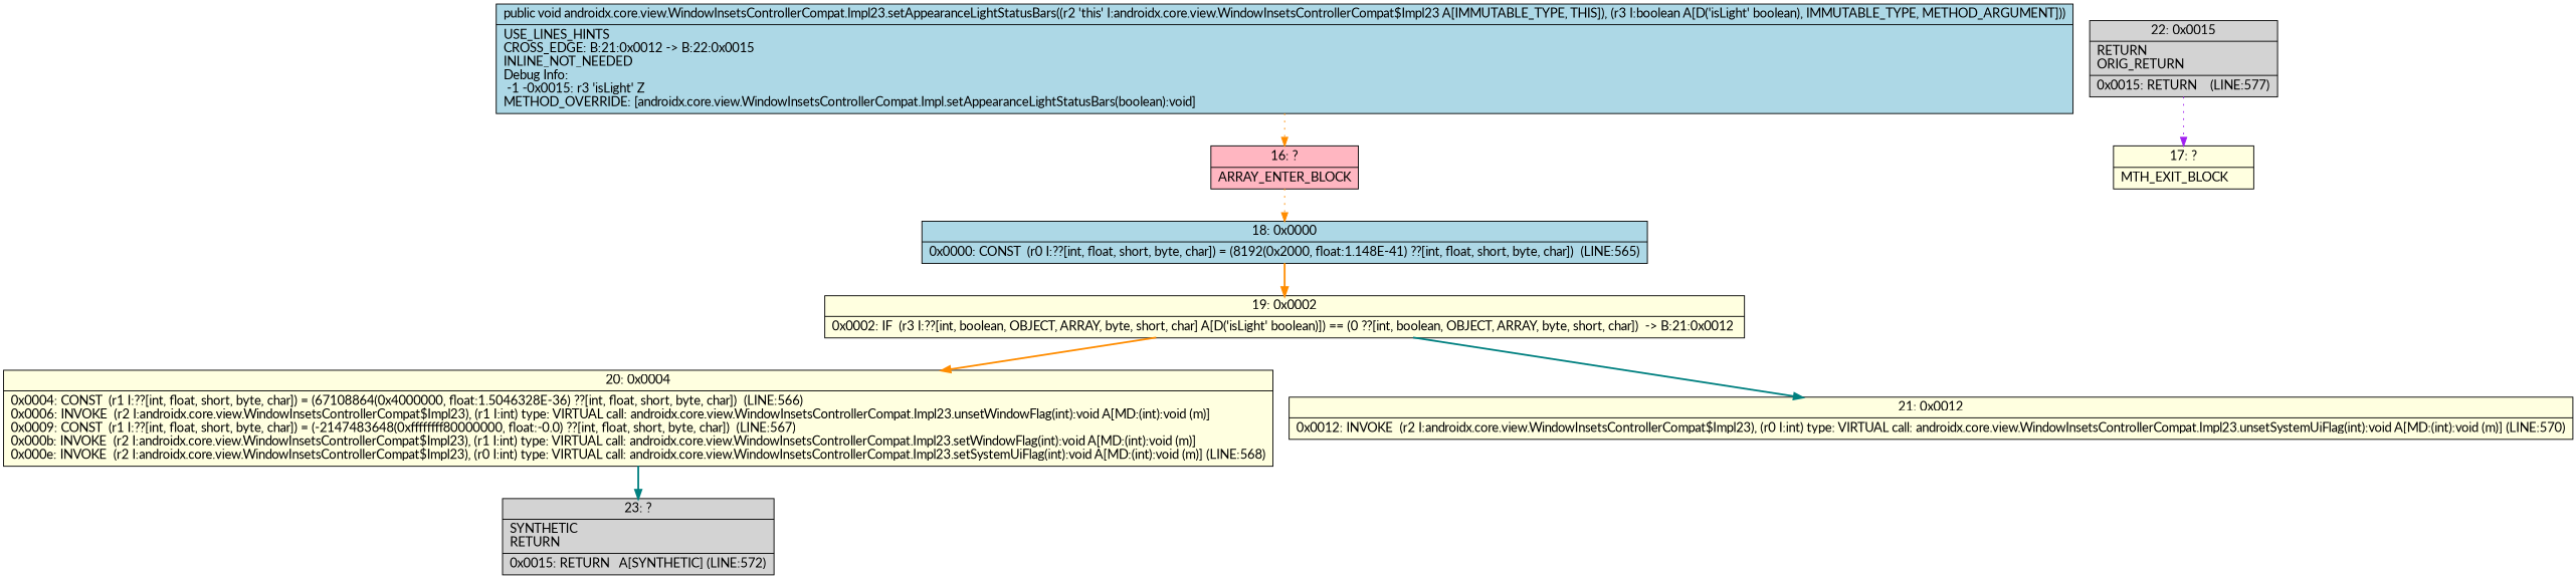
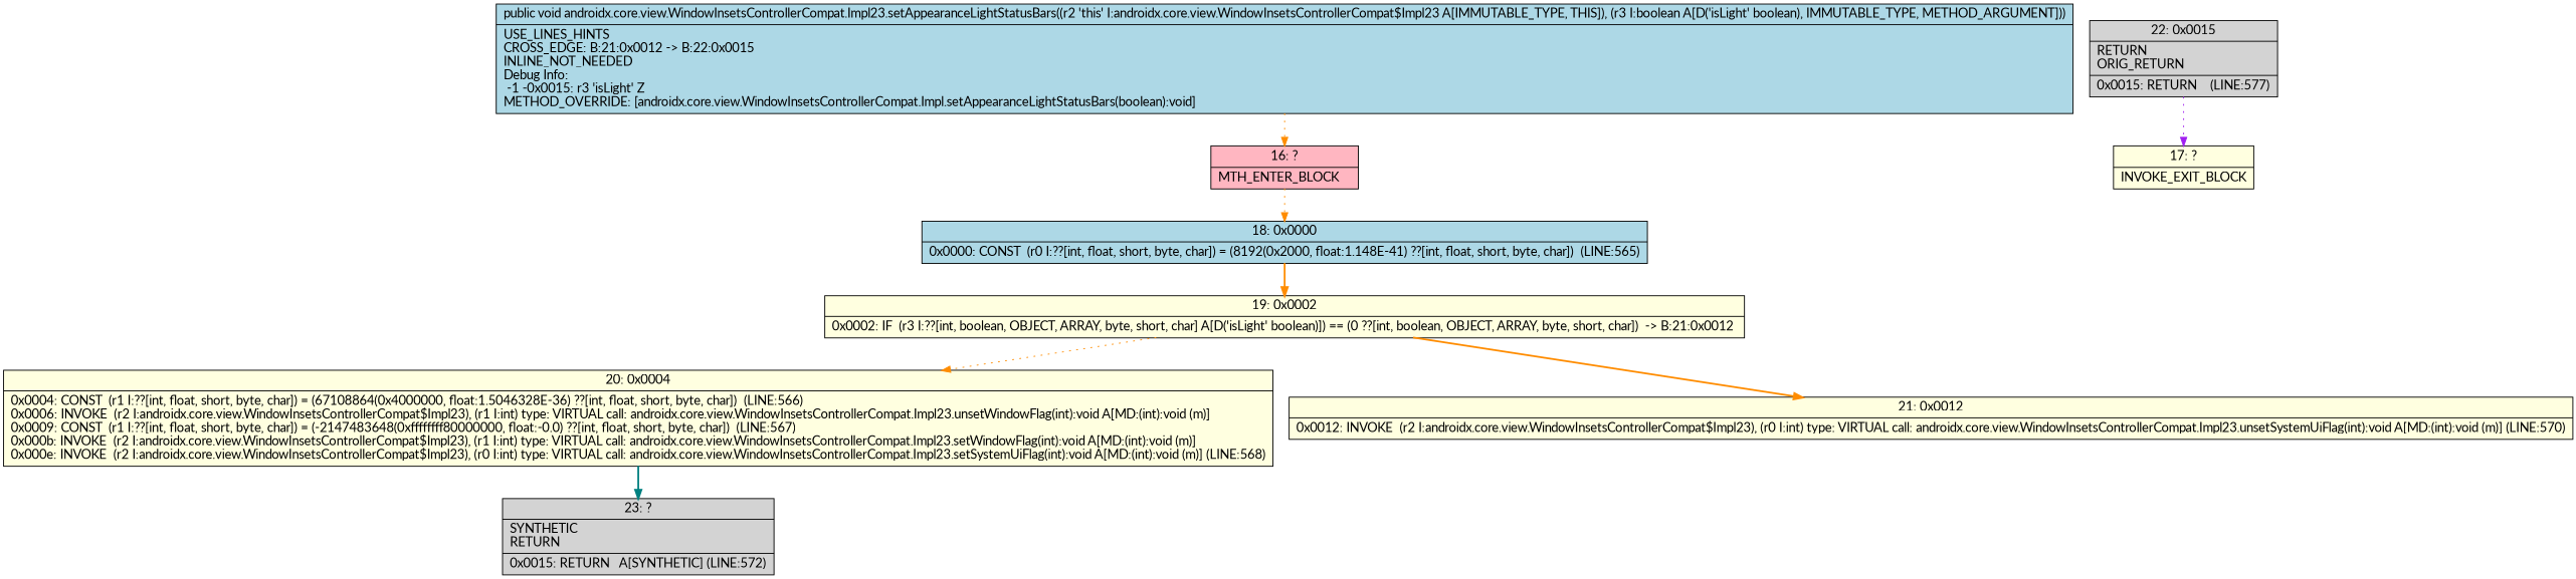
  digraph {
    fontname=Lato
    node [fillcolor=lightyellow fontname=Lato shape=record style=filled]
    edge [color=darkorange fontname=Lato style=bold]
-   n1 [fillcolor=lightpink label="{16\:\ ?|ARRAY_ENTER_BLOCK\l}"]
+   n1 [fillcolor=lightpink label="{16\:\ ?|MTH_ENTER_BLOCK\l}"]
    n2 [fillcolor=lightblue label="{18\:\ 0x0000|0x0000: CONST  (r0 I:??[int, float, short, byte, char]) = (8192(0x2000, float:1.148E\-41) ??[int, float, short, byte, char])  (LINE:565)\l}"]
    n3 [label="{19\:\ 0x0002|0x0002: IF  (r3 I:??[int, boolean, OBJECT, ARRAY, byte, short, char] A[D('isLight' boolean)]) == (0 ??[int, boolean, OBJECT, ARRAY, byte, short, char])  \-\> B:21:0x0012 \l}"]
    n4 [label="{20\:\ 0x0004|0x0004: CONST  (r1 I:??[int, float, short, byte, char]) = (67108864(0x4000000, float:1.5046328E\-36) ??[int, float, short, byte, char])  (LINE:566)\l0x0006: INVOKE  (r2 I:androidx.core.view.WindowInsetsControllerCompat$Impl23), (r1 I:int) type: VIRTUAL call: androidx.core.view.WindowInsetsControllerCompat.Impl23.unsetWindowFlag(int):void A[MD:(int):void (m)]\l0x0009: CONST  (r1 I:??[int, float, short, byte, char]) = (\-2147483648(0xffffffff80000000, float:\-0.0) ??[int, float, short, byte, char])  (LINE:567)\l0x000b: INVOKE  (r2 I:androidx.core.view.WindowInsetsControllerCompat$Impl23), (r1 I:int) type: VIRTUAL call: androidx.core.view.WindowInsetsControllerCompat.Impl23.setWindowFlag(int):void A[MD:(int):void (m)]\l0x000e: INVOKE  (r2 I:androidx.core.view.WindowInsetsControllerCompat$Impl23), (r0 I:int) type: VIRTUAL call: androidx.core.view.WindowInsetsControllerCompat.Impl23.setSystemUiFlag(int):void A[MD:(int):void (m)] (LINE:568)\l}"]
    n5 [label="{21\:\ 0x0012|0x0012: INVOKE  (r2 I:androidx.core.view.WindowInsetsControllerCompat$Impl23), (r0 I:int) type: VIRTUAL call: androidx.core.view.WindowInsetsControllerCompat.Impl23.unsetSystemUiFlag(int):void A[MD:(int):void (m)] (LINE:570)\l}"]
    n6 [fillcolor=lightgrey label="{23\:\ ?|SYNTHETIC\lRETURN\l|0x0015: RETURN   A[SYNTHETIC] (LINE:572)\l}"]
-   n7 [label="{17\:\ ?|MTH_EXIT_BLOCK\l}"]
+   n7 [label="{17\:\ ?|INVOKE_EXIT_BLOCK\l}"]
    n8 [fillcolor=lightgrey label="{22\:\ 0x0015|RETURN\lORIG_RETURN\l|0x0015: RETURN    (LINE:577)\l}"]
    n9 [fillcolor=lightblue label="{public void androidx.core.view.WindowInsetsControllerCompat.Impl23.setAppearanceLightStatusBars((r2 'this' I:androidx.core.view.WindowInsetsControllerCompat$Impl23 A[IMMUTABLE_TYPE, THIS]), (r3 I:boolean A[D('isLight' boolean), IMMUTABLE_TYPE, METHOD_ARGUMENT]))  | USE_LINES_HINTS\lCROSS_EDGE: B:21:0x0012 \-\> B:22:0x0015\lINLINE_NOT_NEEDED\lDebug Info:\l  \-1 \-0x0015: r3 'isLight' Z\lMETHOD_OVERRIDE: [androidx.core.view.WindowInsetsControllerCompat.Impl.setAppearanceLightStatusBars(boolean):void]\l}"]
    n1 -> n2 [style=dotted]
    n2 -> n3
-   n3 -> n4
-   n3 -> n5 [color=teal]
+   n3 -> n4 [style=dotted]
+   n3 -> n5
    n4 -> n6 [color=teal]
    n8 -> n7 [color=purple style=dotted]
    n9 -> n1 [style=dotted]
  }
